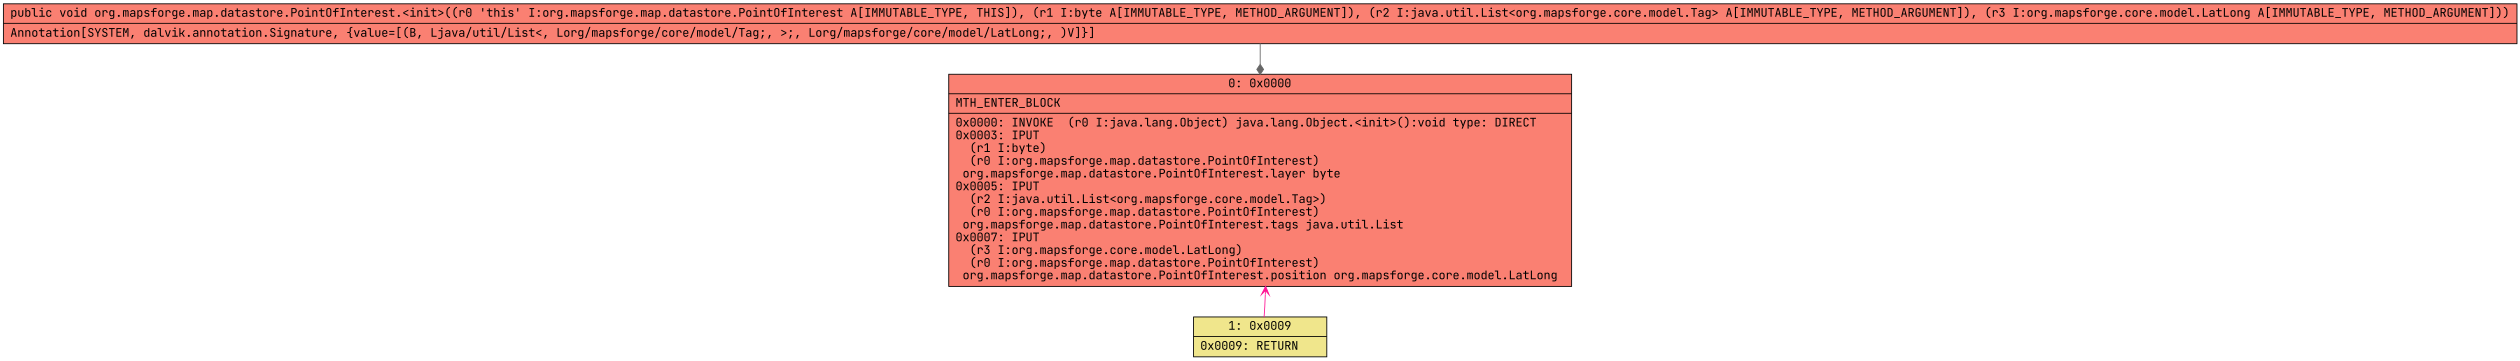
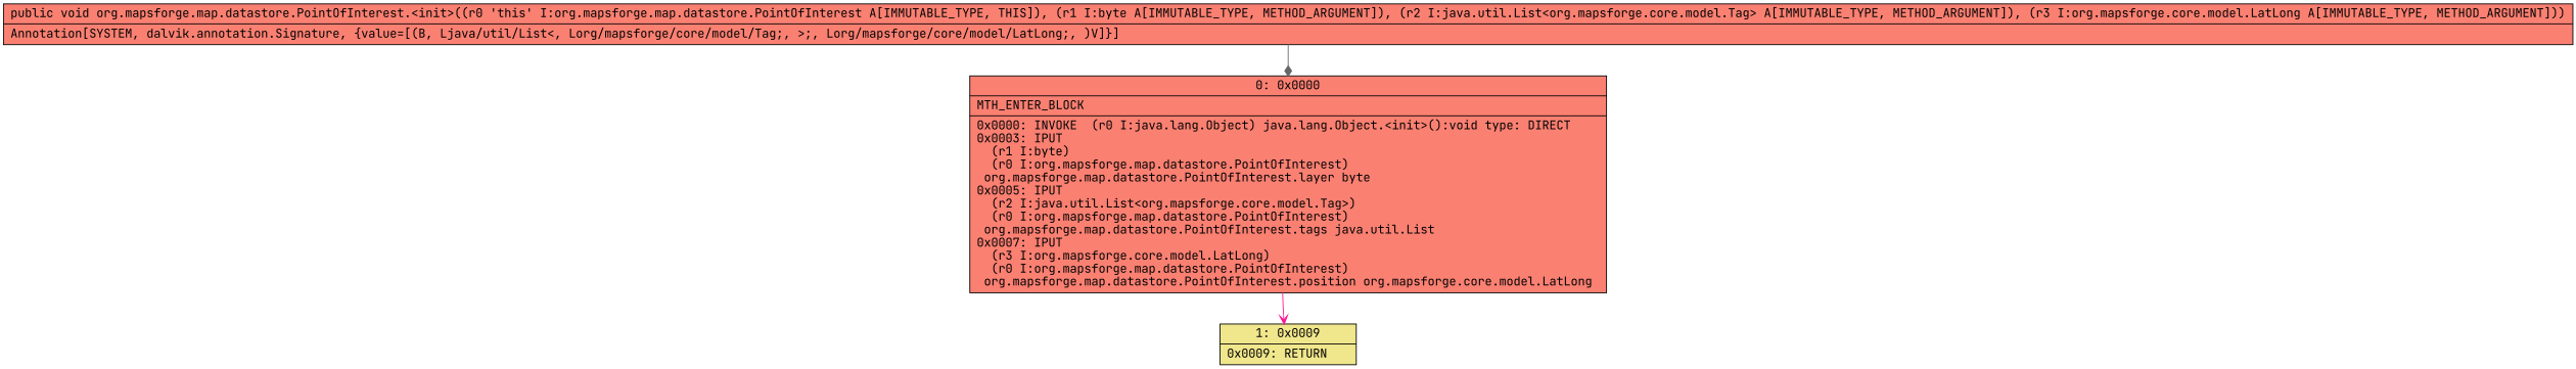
  digraph {
    fontname="JetBrains Mono"
    node [shape=record style=filled fillcolor=salmon fontname="JetBrains Mono"]
    edge [fontname="JetBrains Mono"]
    n1 [label="{0\:\ 0x0000|MTH_ENTER_BLOCK\l|0x0000: INVOKE  (r0 I:java.lang.Object) java.lang.Object.\<init\>():void type: DIRECT \l0x0003: IPUT  \l  (r1 I:byte)\l  (r0 I:org.mapsforge.map.datastore.PointOfInterest)\l org.mapsforge.map.datastore.PointOfInterest.layer byte \l0x0005: IPUT  \l  (r2 I:java.util.List\<org.mapsforge.core.model.Tag\>)\l  (r0 I:org.mapsforge.map.datastore.PointOfInterest)\l org.mapsforge.map.datastore.PointOfInterest.tags java.util.List \l0x0007: IPUT  \l  (r3 I:org.mapsforge.core.model.LatLong)\l  (r0 I:org.mapsforge.map.datastore.PointOfInterest)\l org.mapsforge.map.datastore.PointOfInterest.position org.mapsforge.core.model.LatLong \l}"]
    n2 [label="{1\:\ 0x0009|0x0009: RETURN   \l}" fillcolor=khaki]
    n3 [label="{public void org.mapsforge.map.datastore.PointOfInterest.\<init\>((r0 'this' I:org.mapsforge.map.datastore.PointOfInterest A[IMMUTABLE_TYPE, THIS]), (r1 I:byte A[IMMUTABLE_TYPE, METHOD_ARGUMENT]), (r2 I:java.util.List\<org.mapsforge.core.model.Tag\> A[IMMUTABLE_TYPE, METHOD_ARGUMENT]), (r3 I:org.mapsforge.core.model.LatLong A[IMMUTABLE_TYPE, METHOD_ARGUMENT]))  | Annotation[SYSTEM, dalvik.annotation.Signature, \{value=[(B, Ljava\/util\/List\<, Lorg\/mapsforge\/core\/model\/Tag;, \>;, Lorg\/mapsforge\/core\/model\/LatLong;, )V]\}]\l}"]
-   n2 -> n1 [color=deeppink arrowhead=vee]
+   n1 -> n2 [color=deeppink arrowhead=vee]
    n3 -> n1 [color=gray40 arrowhead=diamond]
  }
